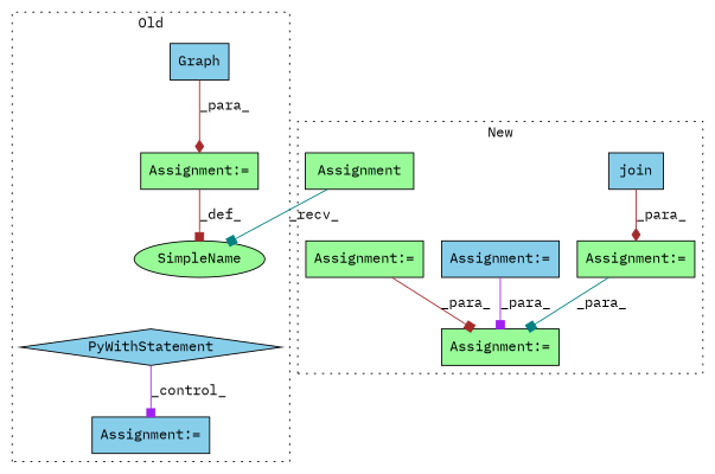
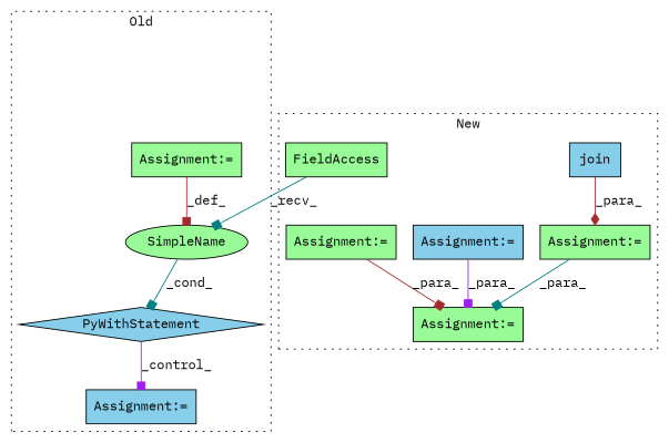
  digraph {
    fontname="IBM Plex Mono"
    node [a=7 fillcolor=palegreen fontname="IBM Plex Mono" l=1 shape=box style=filled]
    edge [arrowhead=box color=brown fontname="IBM Plex Mono"]
-   n1 [a=32 fillcolor=skyblue l=7 label="Graph" s=8144]
    n2 [a=104 fillcolor=skyblue l="10,2" label=PyWithStatement s="8157,8181" shape=diamond]
    n3 [a=42 label=SimpleName shape=ellipse l=""]
    n4 [fillcolor=skyblue label="Assignment:=" s=8192]
    n5 [label="Assignment:=" s=8132]
    n6 [a=32 fillcolor=skyblue l="5,1" label=join s="11643,11676"]
-   n7 [a=22 l=7 label=Assignment s=11635]
+   n7 [a=22 l=7 label=FieldAccess s=11635]
    n8 [label="Assignment:=" s=11684]
    n9 [label="Assignment:=" s=11634]
    n10 [fillcolor=skyblue label="Assignment:=" s=11390]
    n11 [l=6 label="Assignment:=" s=10991]
    subgraph cluster_1 {
      label=Old
      style=dotted
-     n1
      n2
      n3
      n4
      n5
    }
    subgraph cluster_2 {
      label=New
      style=dotted
      n6
      n7
      n8
      n9
      n10
      n11
    }
-   n1 -> n5 [arrowhead=diamond label=_para_]
    n2 -> n4 [color=purple label=_control_]
+   n3 -> n2 [color=teal label=_cond_]
    n5 -> n3 [label=_def_]
    n6 -> n9 [arrowhead=diamond label=_para_]
    n7 -> n3 [color=teal label=_recv_]
    n9 -> n8 [color=teal label=_para_]
    n10 -> n8 [color=purple label=_para_]
    n11 -> n8 [label=_para_]
  }
